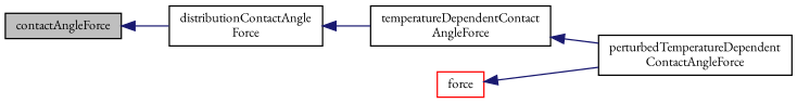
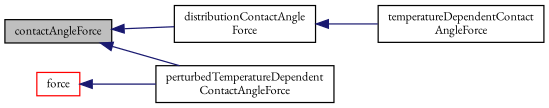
  digraph {
    fontname="EB Garamond"
    rankdir=LR
    node [color=black fontname="EB Garamond" fontsize=10 shape=record]
    edge [color=midnightblue dir=back fontname="EB Garamond" fontsize=10 labelfontname=Helvetica labelfontsize=10 style=solid]
    n1 [fillcolor=grey75 fontcolor=black height=0.2 label=contactAngleForce style=filled width=0.4]
    n2 [height=0.2 label="distributionContactAngle\lForce" width=0.4]
    n3 [height=0.2 label="perturbedTemperatureDependent\lContactAngleForce" width=0.4]
    n4 [height=0.2 label="temperatureDependentContact\lAngleForce" width=0.4]
    n5 [color=red height=0.2 label=force width=0.4]
    n1 -> n2
-   n4 -> n3
+   n1 -> n3
    n2 -> n4
    n5 -> n3
  }
